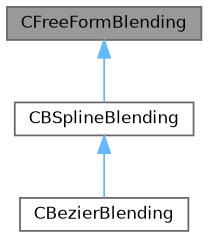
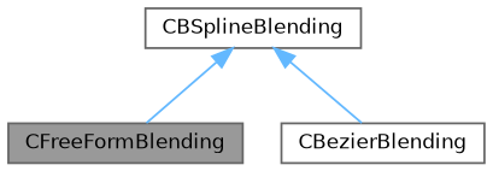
  digraph {
    node [color=gray40 fillcolor=white fontname=Helvetica fontsize=10 shape=box style=filled]
    edge [color=steelblue1 dir=back fontname=Helvetica fontsize=10 labelfontname=Helvetica labelfontsize=10 style=solid]
    n1 [fillcolor=grey60 fontcolor=black height=0.2 label=CFreeFormBlending width=0.4]
    n2 [height=0.2 label=CBSplineBlending width=0.4]
    n3 [height=0.2 label=CBezierBlending width=0.4]
-   n1 -> n2
+   n2 -> n1
    n2 -> n3
  }
